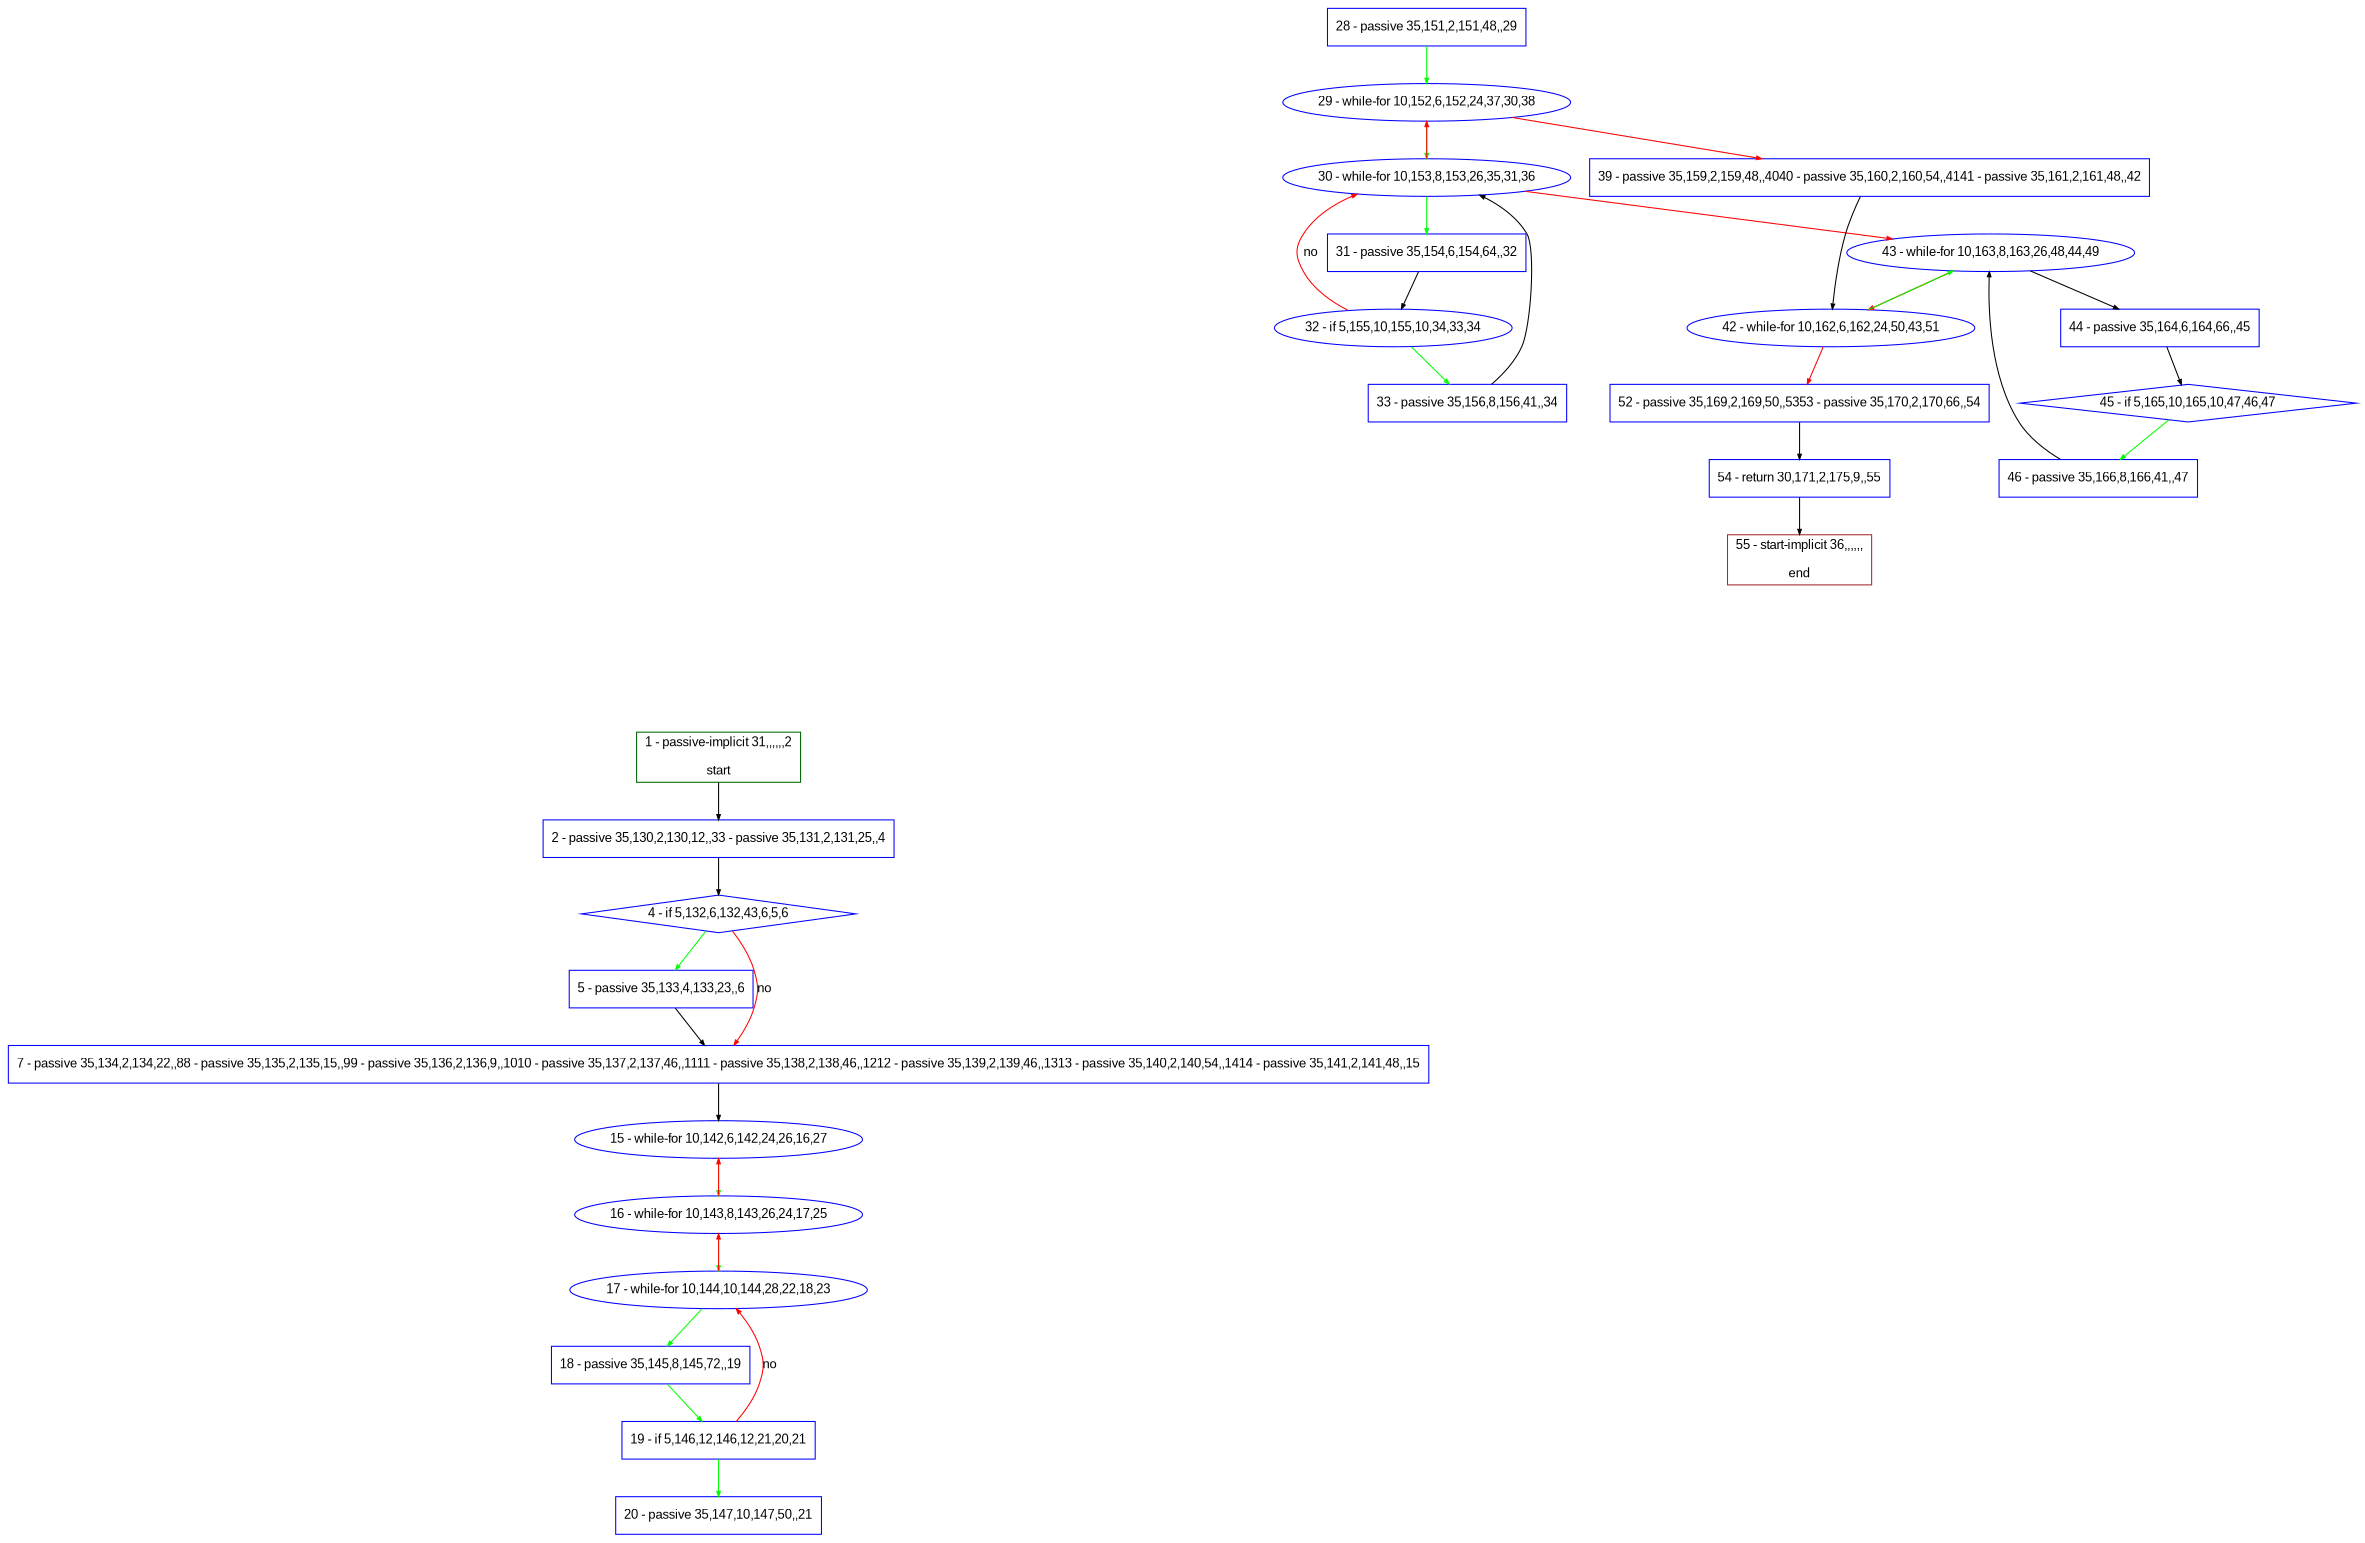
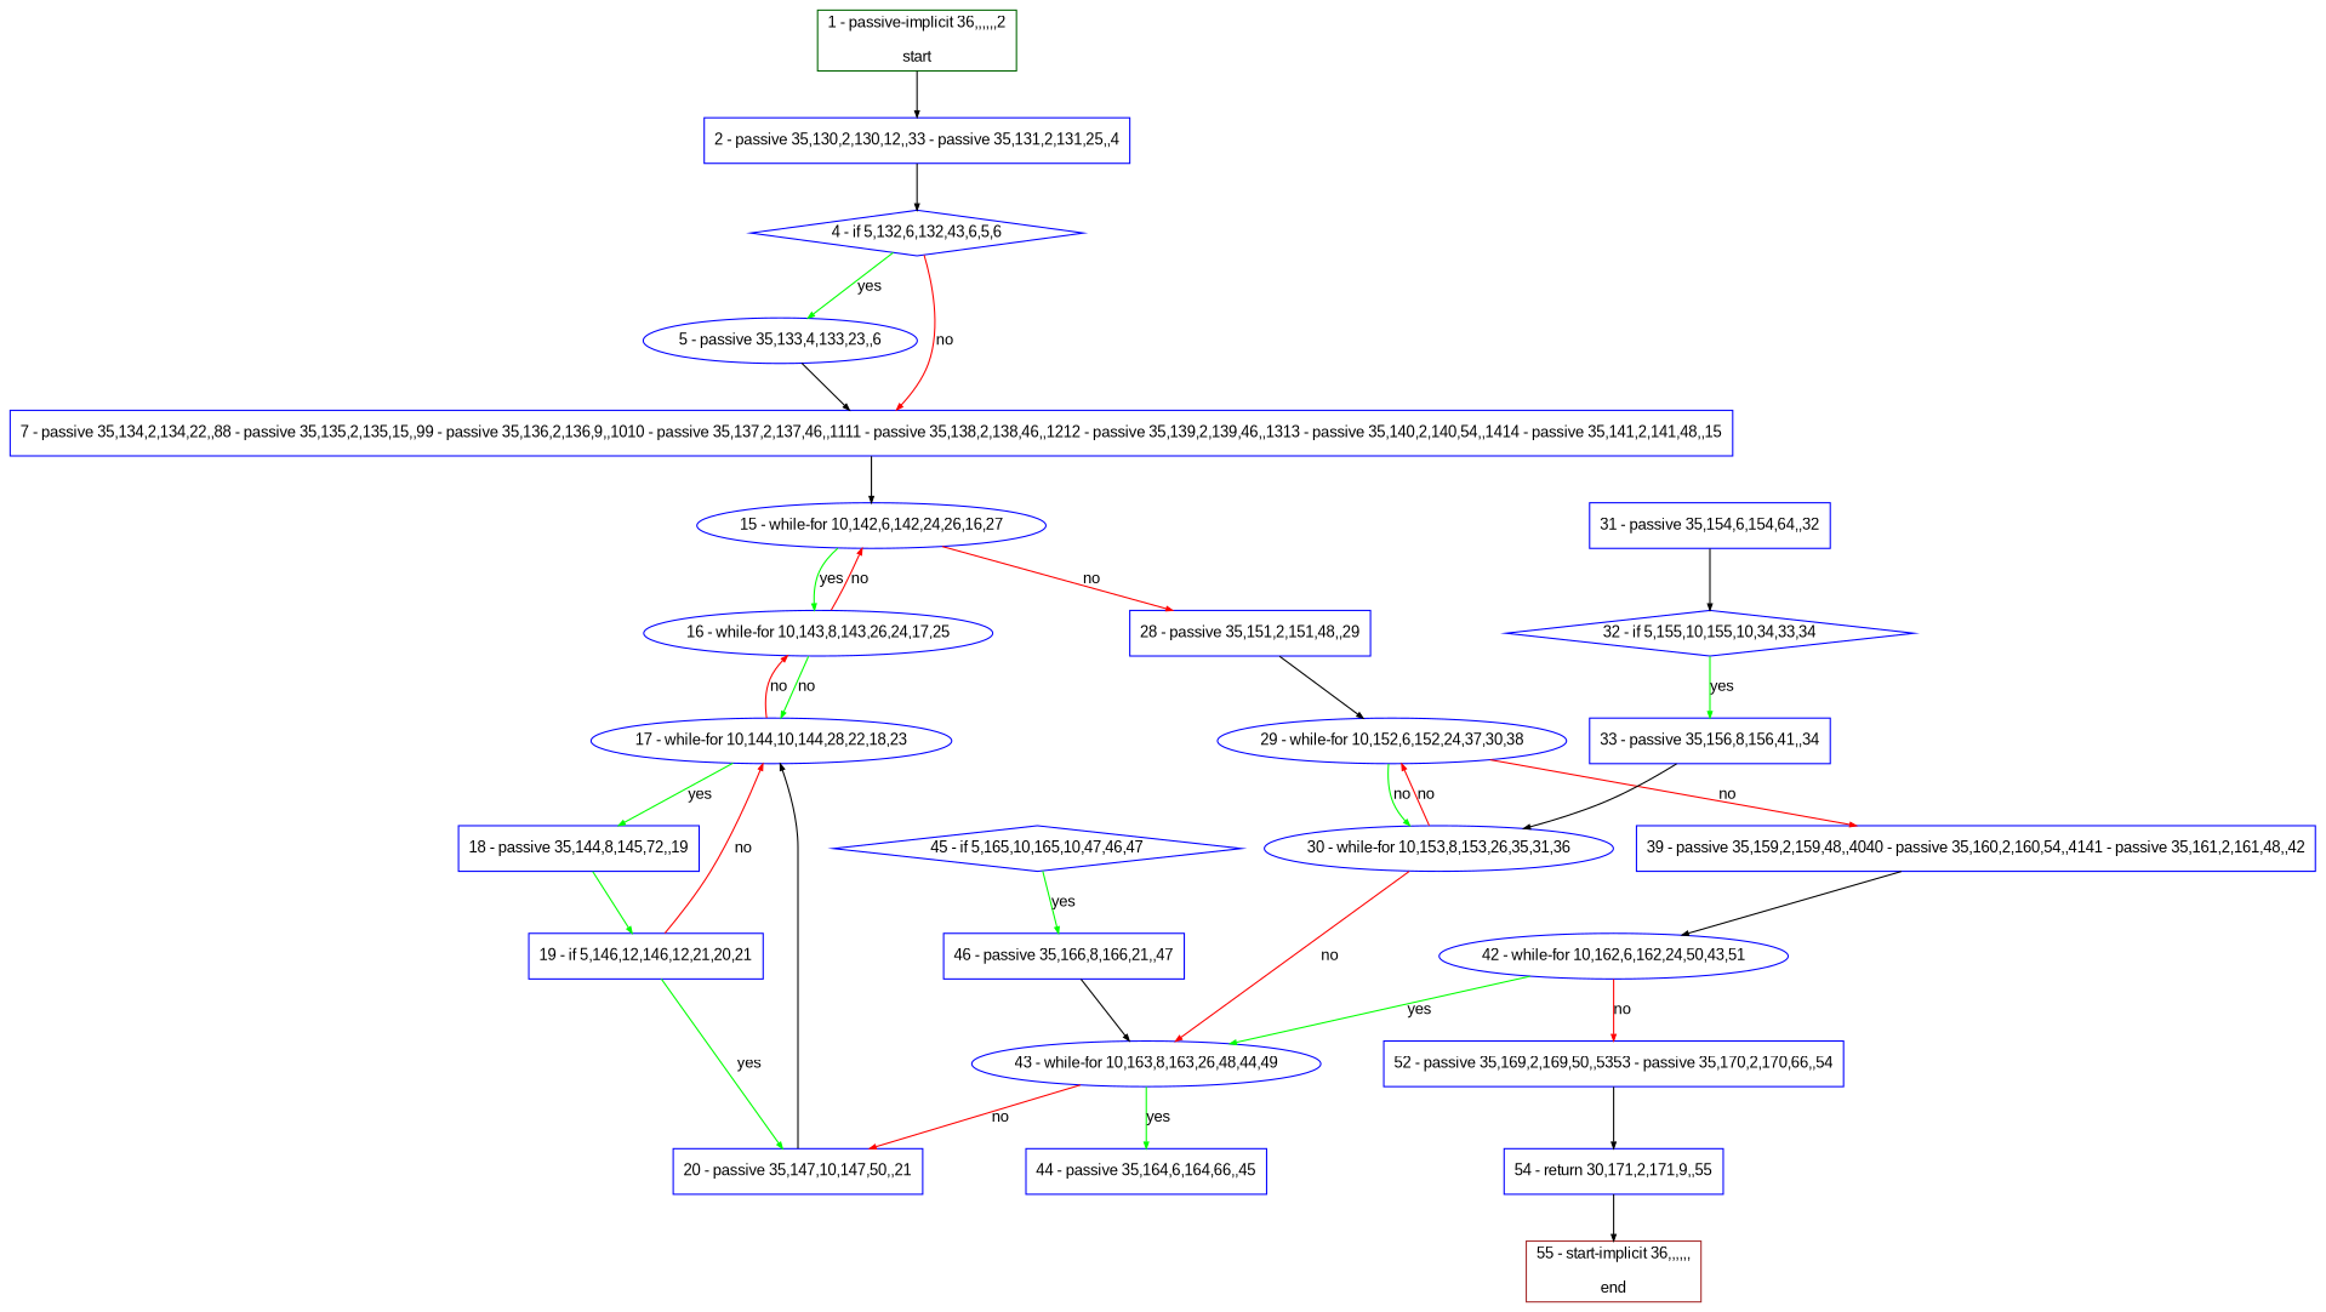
  digraph {
    bgcolor=white
    compound=true
    fillcolor="#FFFFCC"
    fontname=Arial
    fontsize=12
    pack=true
    packmode=clust
    style="rounded,filled"
    node [color="#0000ff" compound=true fillcolor="#ffffff" fixedsize=false fontname=Arial fontsize=12 node_initialized=no shape=box style=filled]
    edge [arrowhead=normal arrowsize=0.5 arrowtail=none color="#000000" compound=true dir=forward fontcolor=black fontname=Arial fontsize=12]
    n1 [label="2 - passive 35,130,2,130,12,,33 - passive 35,131,2,131,25,,4"]
    n2 [label="4 - if 5,132,6,132,43,6,5,6" shape=diamond]
-   n3 [label="5 - passive 35,133,4,133,23,,6"]
+   n3 [label="5 - passive 35,133,4,133,23,,6" shape=ellipse]
    n4 [label="7 - passive 35,134,2,134,22,,88 - passive 35,135,2,135,15,,99 - passive 35,136,2,136,9,,1010 - passive 35,137,2,137,46,,1111 - passive 35,138,2,138,46,,1212 - passive 35,139,2,139,46,,1313 - passive 35,140,2,140,54,,1414 - passive 35,141,2,141,48,,15"]
-   n5 [color="#006400" label="1 - passive-implicit 31,,,,,,2\n\nstart"]
+   n5 [color="#006400" label="1 - passive-implicit 36,,,,,,2\n\nstart"]
    n6 [label="15 - while-for 10,142,6,142,24,26,16,27" shape=oval]
    n7 [label="16 - while-for 10,143,8,143,26,24,17,25" shape=oval]
    n8 [label="28 - passive 35,151,2,151,48,,29"]
    n9 [label="17 - while-for 10,144,10,144,28,22,18,23" shape=oval]
    n10 [label="29 - while-for 10,152,6,152,24,37,30,38" shape=oval]
-   n11 [label="18 - passive 35,145,8,145,72,,19"]
+   n11 [label="18 - passive 35,144,8,145,72,,19"]
    n12 [label="30 - while-for 10,153,8,153,26,35,31,36" shape=oval]
    n13 [label="39 - passive 35,159,2,159,48,,4040 - passive 35,160,2,160,54,,4141 - passive 35,161,2,161,48,,42"]
    n14 [label="19 - if 5,146,12,146,12,21,20,21"]
    n15 [label="20 - passive 35,147,10,147,50,,21"]
    n16 [label="31 - passive 35,154,6,154,64,,32"]
    n17 [label="43 - while-for 10,163,8,163,26,48,44,49" shape=oval]
    n18 [label="42 - while-for 10,162,6,162,24,50,43,51" shape=oval]
-   n19 [label="32 - if 5,155,10,155,10,34,33,34" shape=ellipse]
+   n19 [label="32 - if 5,155,10,155,10,34,33,34" shape=diamond]
    n20 [label="52 - passive 35,169,2,169,50,,5353 - passive 35,170,2,170,66,,54"]
    n21 [label="33 - passive 35,156,8,156,41,,34"]
    n22 [label="44 - passive 35,164,6,164,66,,45"]
-   n23 [label="54 - return 30,171,2,175,9,,55"]
+   n23 [label="54 - return 30,171,2,171,9,,55"]
    n24 [label="45 - if 5,165,10,165,10,47,46,47" shape=diamond]
    n25 [color="#a52a2a" label="55 - start-implicit 36,,,,,,\n\nend"]
-   n26 [label="46 - passive 35,166,8,166,41,,47"]
+   n26 [label="46 - passive 35,166,8,166,21,,47"]
    n1 -> n2
-   n2 -> n3 [color="#00ff00" label=no]
+   n2 -> n3 [color="#00ff00" label=yes]
    n2 -> n4 [color="#ff0000" label=no]
    n3 -> n4
    n4 -> n6
    n5 -> n1
    n6 -> n7 [color="#00ff00" label=yes]
+   n6 -> n8 [color="#ff0000" label=no]
    n7 -> n6 [color="#ff0000" label=no]
-   n7 -> n9 [color="#00ff00" label=yes]
-   n8 -> n10 [color="#00ff00"]
+   n7 -> n9 [color="#00ff00" label=no]
+   n8 -> n10
    n9 -> n7 [color="#ff0000" label=no]
    n9 -> n11 [color="#00ff00" label=yes]
-   n10 -> n12 [color="#00ff00" label=yes]
+   n10 -> n12 [color="#00ff00" label=no]
    n10 -> n13 [color="#ff0000" label=no]
    n11 -> n14 [color="#00ff00"]
    n12 -> n10 [color="#ff0000" label=no]
-   n12 -> n16 [color="#00ff00" label=yes]
    n12 -> n17 [color="#ff0000" label=no]
    n13 -> n18
    n14 -> n9 [color="#ff0000" label=no]
    n14 -> n15 [color="#00ff00" label=yes]
+   n15 -> n9
    n16 -> n19
-   n17 -> n18 [color="#ff0000" label=no]
-   n17 -> n22 [label=yes]
+   n17 -> n15 [color="#ff0000" label=no]
+   n17 -> n22 [color="#00ff00" label=yes]
    n18 -> n17 [color="#00ff00" label=yes]
    n18 -> n20 [color="#ff0000" label=no]
-   n19 -> n12 [color="#ff0000" label=no]
    n19 -> n21 [color="#00ff00" label=yes]
    n20 -> n23
    n21 -> n12
-   n22 -> n24
    n23 -> n25
    n24 -> n26 [color="#00ff00" label=yes]
    n26 -> n17
  }
